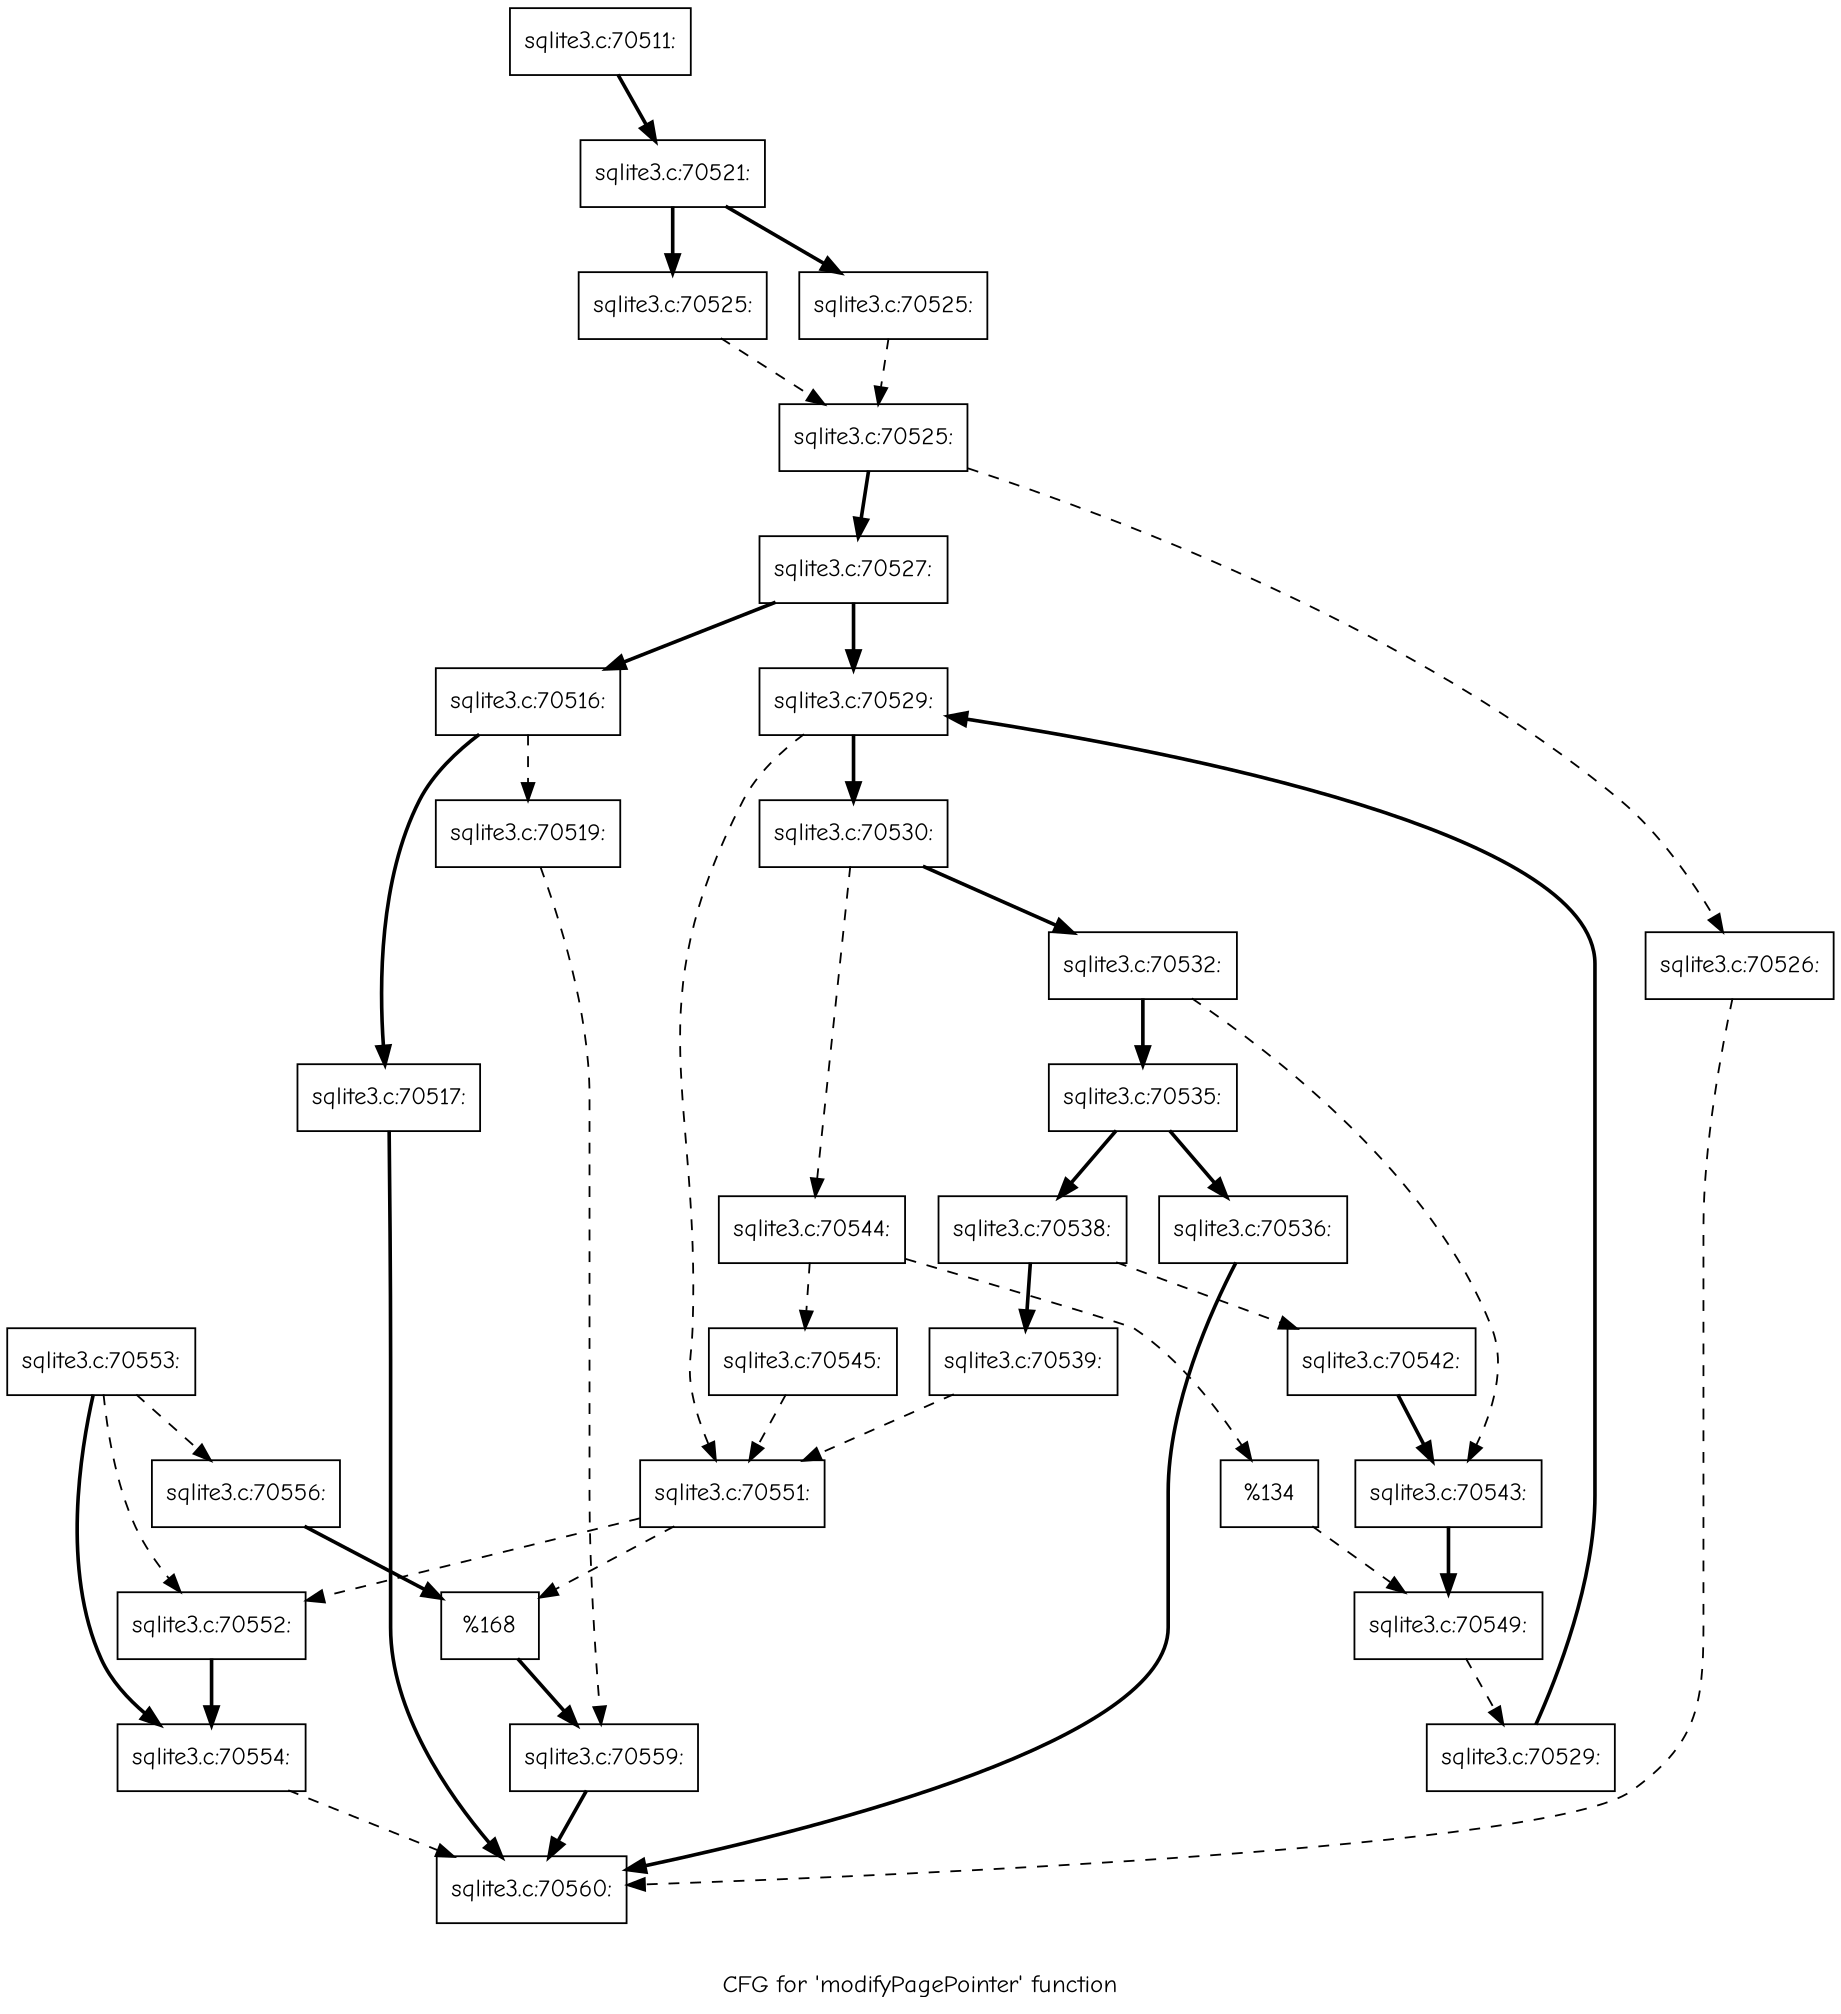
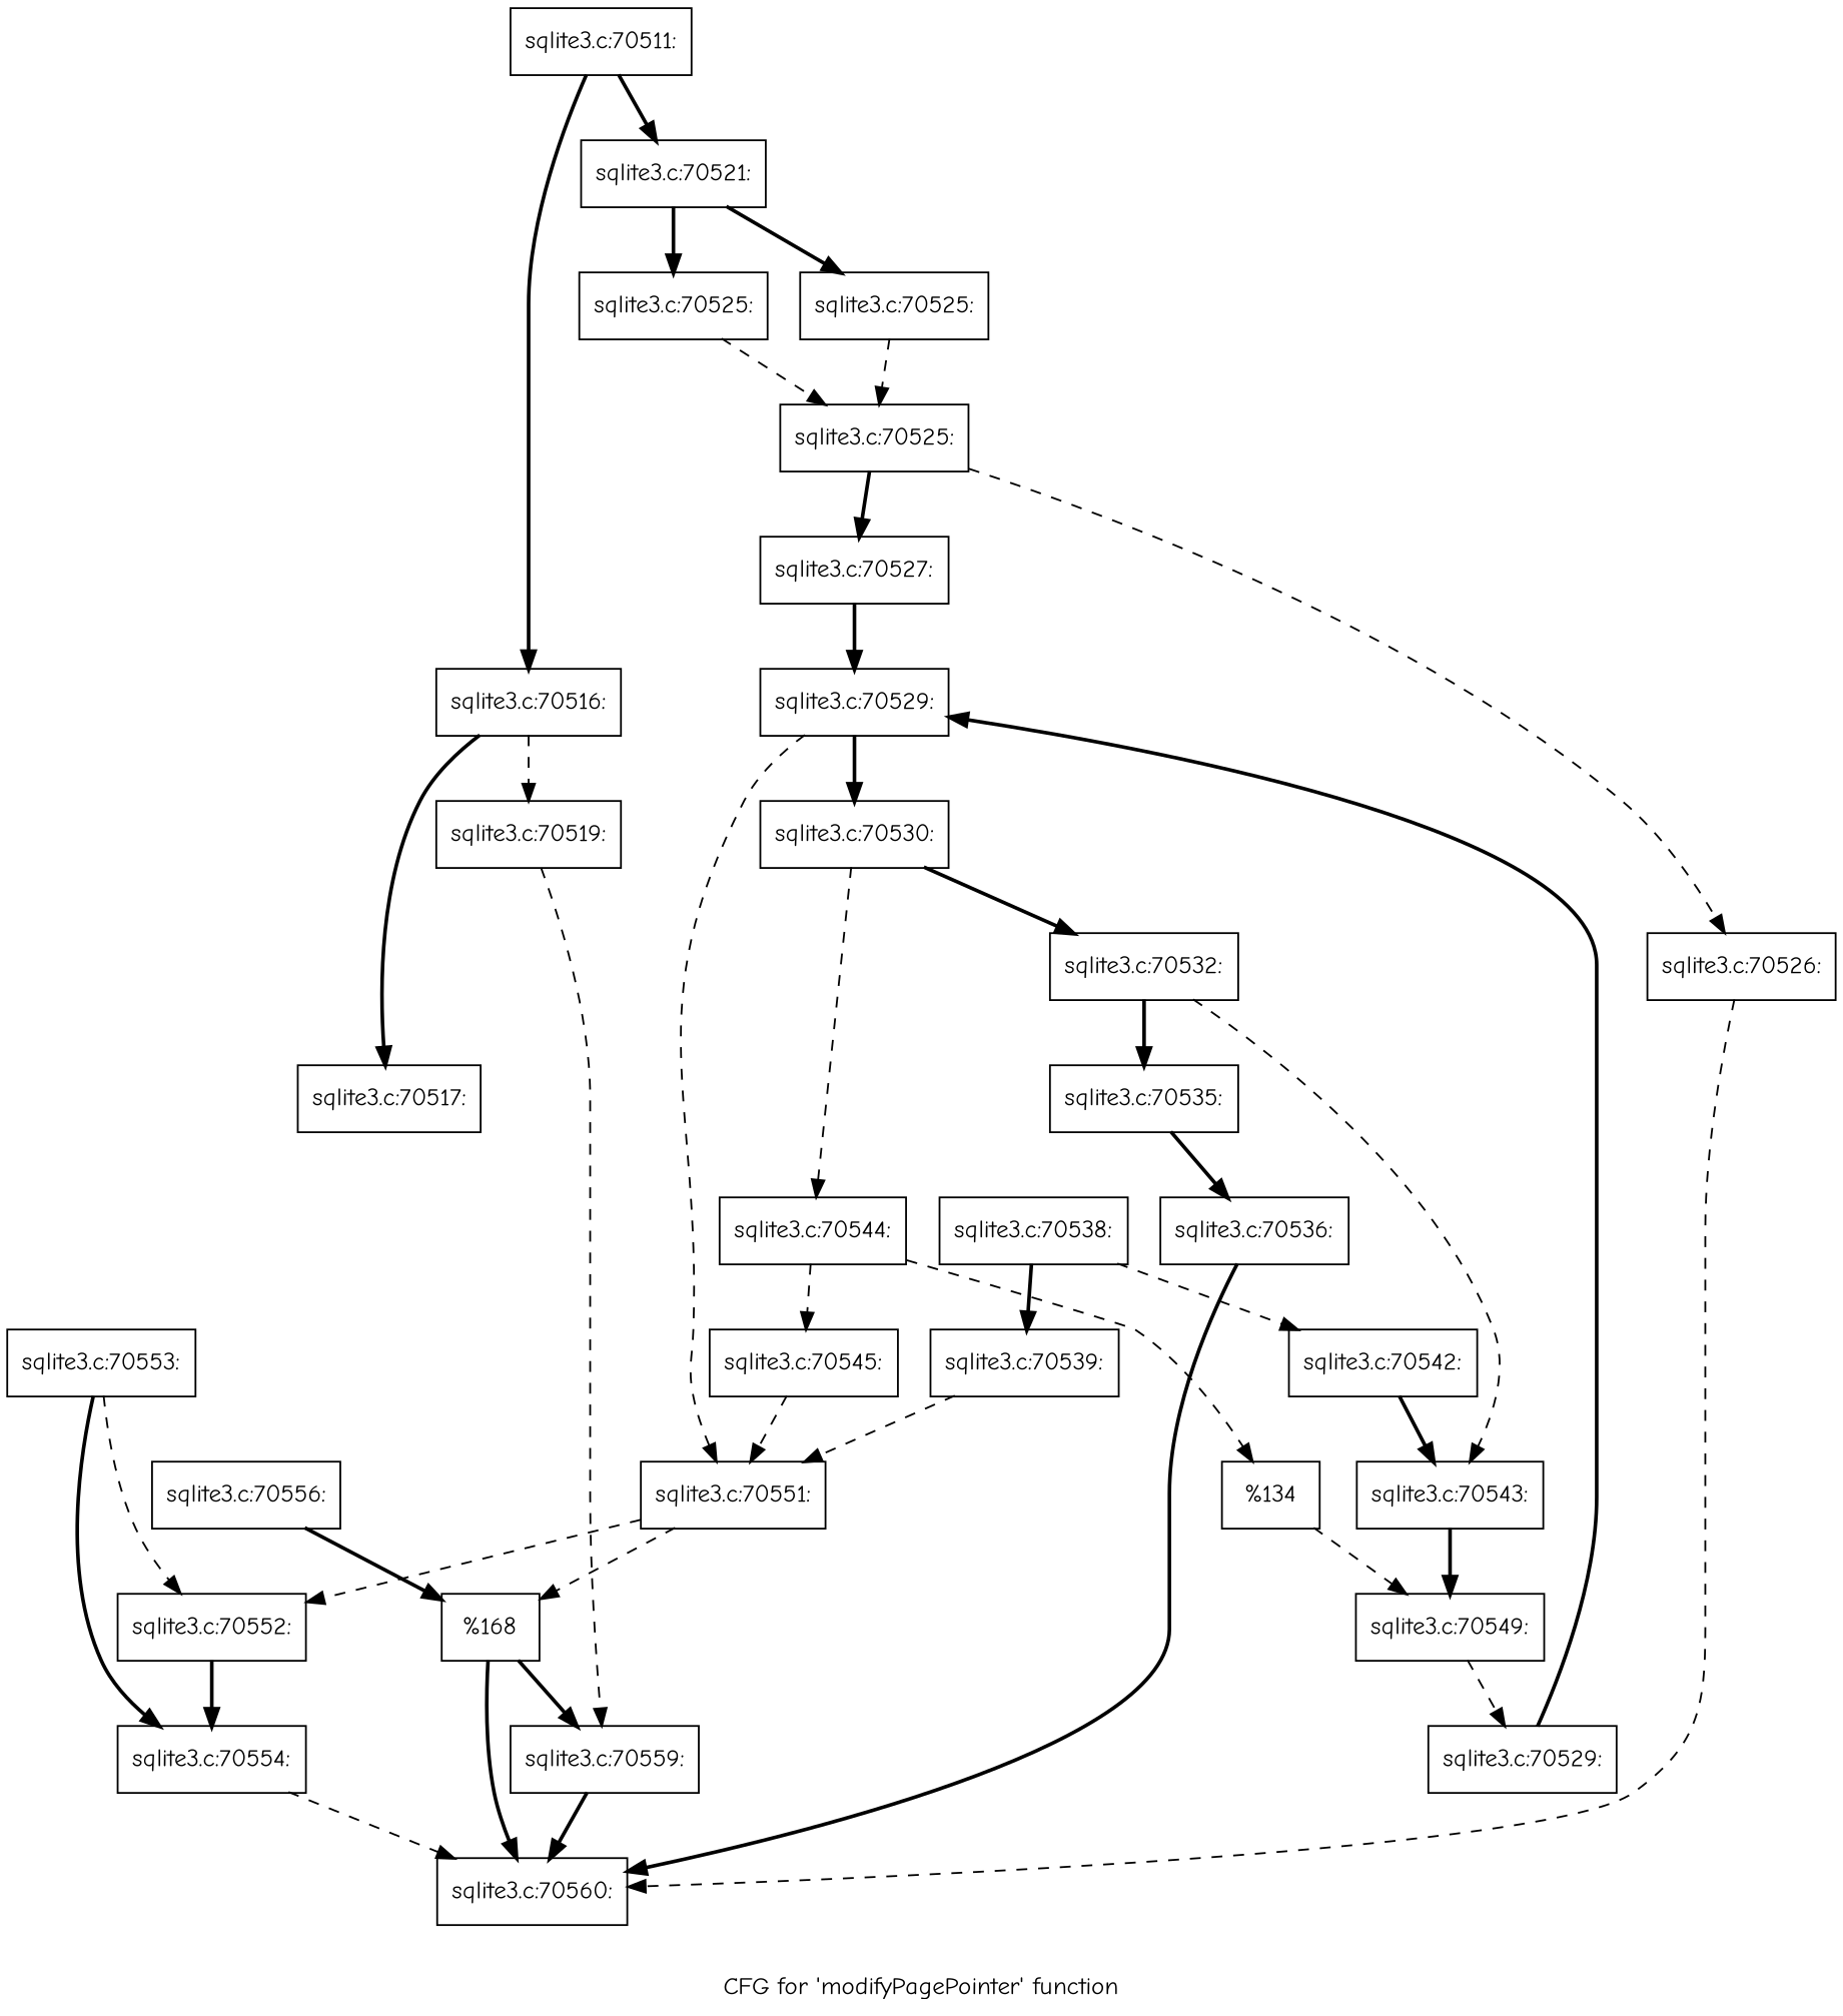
  digraph {
    fontname="Comic Neue"
    label="CFG for 'modifyPagePointer' function"
    node [fontname="Comic Neue" shape=record]
    edge [fontname="Comic Neue" style=bold]
    n1 [label="{sqlite3.c:70511:}"]
    n2 [label="{sqlite3.c:70516:}"]
    n3 [label="{sqlite3.c:70521:}"]
    n4 [label="{sqlite3.c:70517:}"]
    n5 [label="{sqlite3.c:70519:}"]
    n6 [label="{sqlite3.c:70525:}"]
    n7 [label="{sqlite3.c:70525:}"]
    n8 [label="{sqlite3.c:70560:}"]
    n9 [label="{sqlite3.c:70559:}"]
    n10 [label="{sqlite3.c:70525:}"]
    n11 [label="{sqlite3.c:70526:}"]
    n12 [label="{sqlite3.c:70527:}"]
    n13 [label="{sqlite3.c:70529:}"]
    n14 [label="{sqlite3.c:70530:}"]
    n15 [label="{sqlite3.c:70551:}"]
    n16 [label="{sqlite3.c:70532:}"]
    n17 [label="{sqlite3.c:70544:}"]
    n18 [label="{sqlite3.c:70552:}"]
    n19 [label="{%168}"]
    n20 [label="{sqlite3.c:70535:}"]
    n21 [label="{sqlite3.c:70543:}"]
    n22 [label="{sqlite3.c:70545:}"]
    n23 [label="{%134}"]
    n24 [label="{sqlite3.c:70554:}"]
    n25 [label="{sqlite3.c:70536:}"]
    n26 [label="{sqlite3.c:70538:}"]
    n27 [label="{sqlite3.c:70549:}"]
    n28 [label="{sqlite3.c:70539:}"]
    n29 [label="{sqlite3.c:70542:}"]
    n30 [label="{sqlite3.c:70529:}"]
    n31 [label="{sqlite3.c:70553:}"]
    n32 [label="{sqlite3.c:70556:}"]
-   n12 -> n2
+   n1 -> n2
    n1 -> n3
    n2 -> n4
    n2 -> n5 [style=dashed]
    n3 -> n6
    n3 -> n7
-   n4 -> n8
+   n19 -> n8
    n5 -> n9 [style=dashed]
    n6 -> n10 [style=dashed]
    n7 -> n10 [style=dashed]
    n9 -> n8
    n10 -> n11 [style=dashed]
    n10 -> n12
    n11 -> n8 [style=dashed]
    n12 -> n13
    n13 -> n14
    n13 -> n15 [style=dashed]
    n14 -> n16
    n14 -> n17 [style=dashed]
    n15 -> n18 [style=dashed]
    n15 -> n19 [style=dashed]
    n16 -> n20
    n16 -> n21 [style=dashed]
    n17 -> n22 [style=dashed]
    n17 -> n23 [style=dashed]
    n18 -> n24
    n19 -> n9
    n20 -> n25
-   n20 -> n26
    n21 -> n27
    n22 -> n15 [style=dashed]
    n23 -> n27 [style=dashed]
    n24 -> n8 [style=dashed]
    n25 -> n8
    n26 -> n28
    n26 -> n29 [style=dashed]
    n27 -> n30 [style=dashed]
    n28 -> n15 [style=dashed]
    n29 -> n21
    n30 -> n13
    n31 -> n18 [style=dashed]
    n31 -> n24
-   n31 -> n32 [style=dashed]
    n32 -> n19
  }
